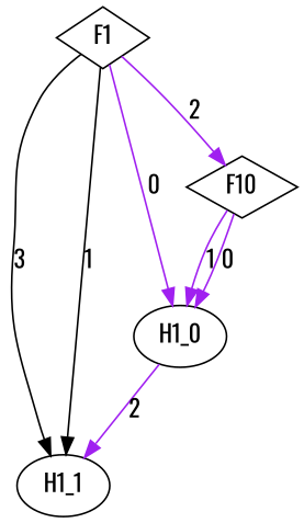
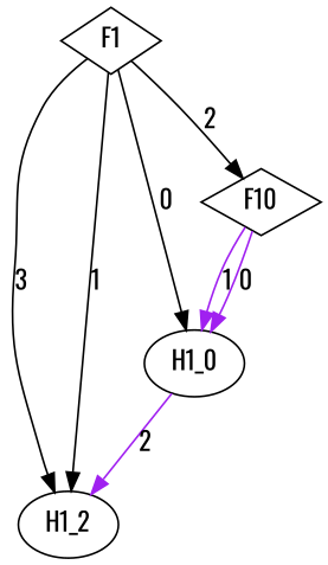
  digraph {
    fontname=Oswald
    node [fontname=Oswald]
    edge [color=purple fontname=Oswald]
-   n1 [label=H1_1]
+   n1 [label=H1_2]
    n2 [label=H1_0]
    n3 [label=F10 shape=diamond]
    n4 [label=F1 shape=diamond]
    n2 -> n1 [label=2]
    n3 -> n2 [label=1]
    n3 -> n2 [label=0]
    n4 -> n1 [color=black label=3]
    n4 -> n1 [color=black label=1]
-   n4 -> n2 [label=0]
-   n4 -> n3 [label=2]
+   n4 -> n2 [color=black label=0]
+   n4 -> n3 [color=black label=2]
  }
